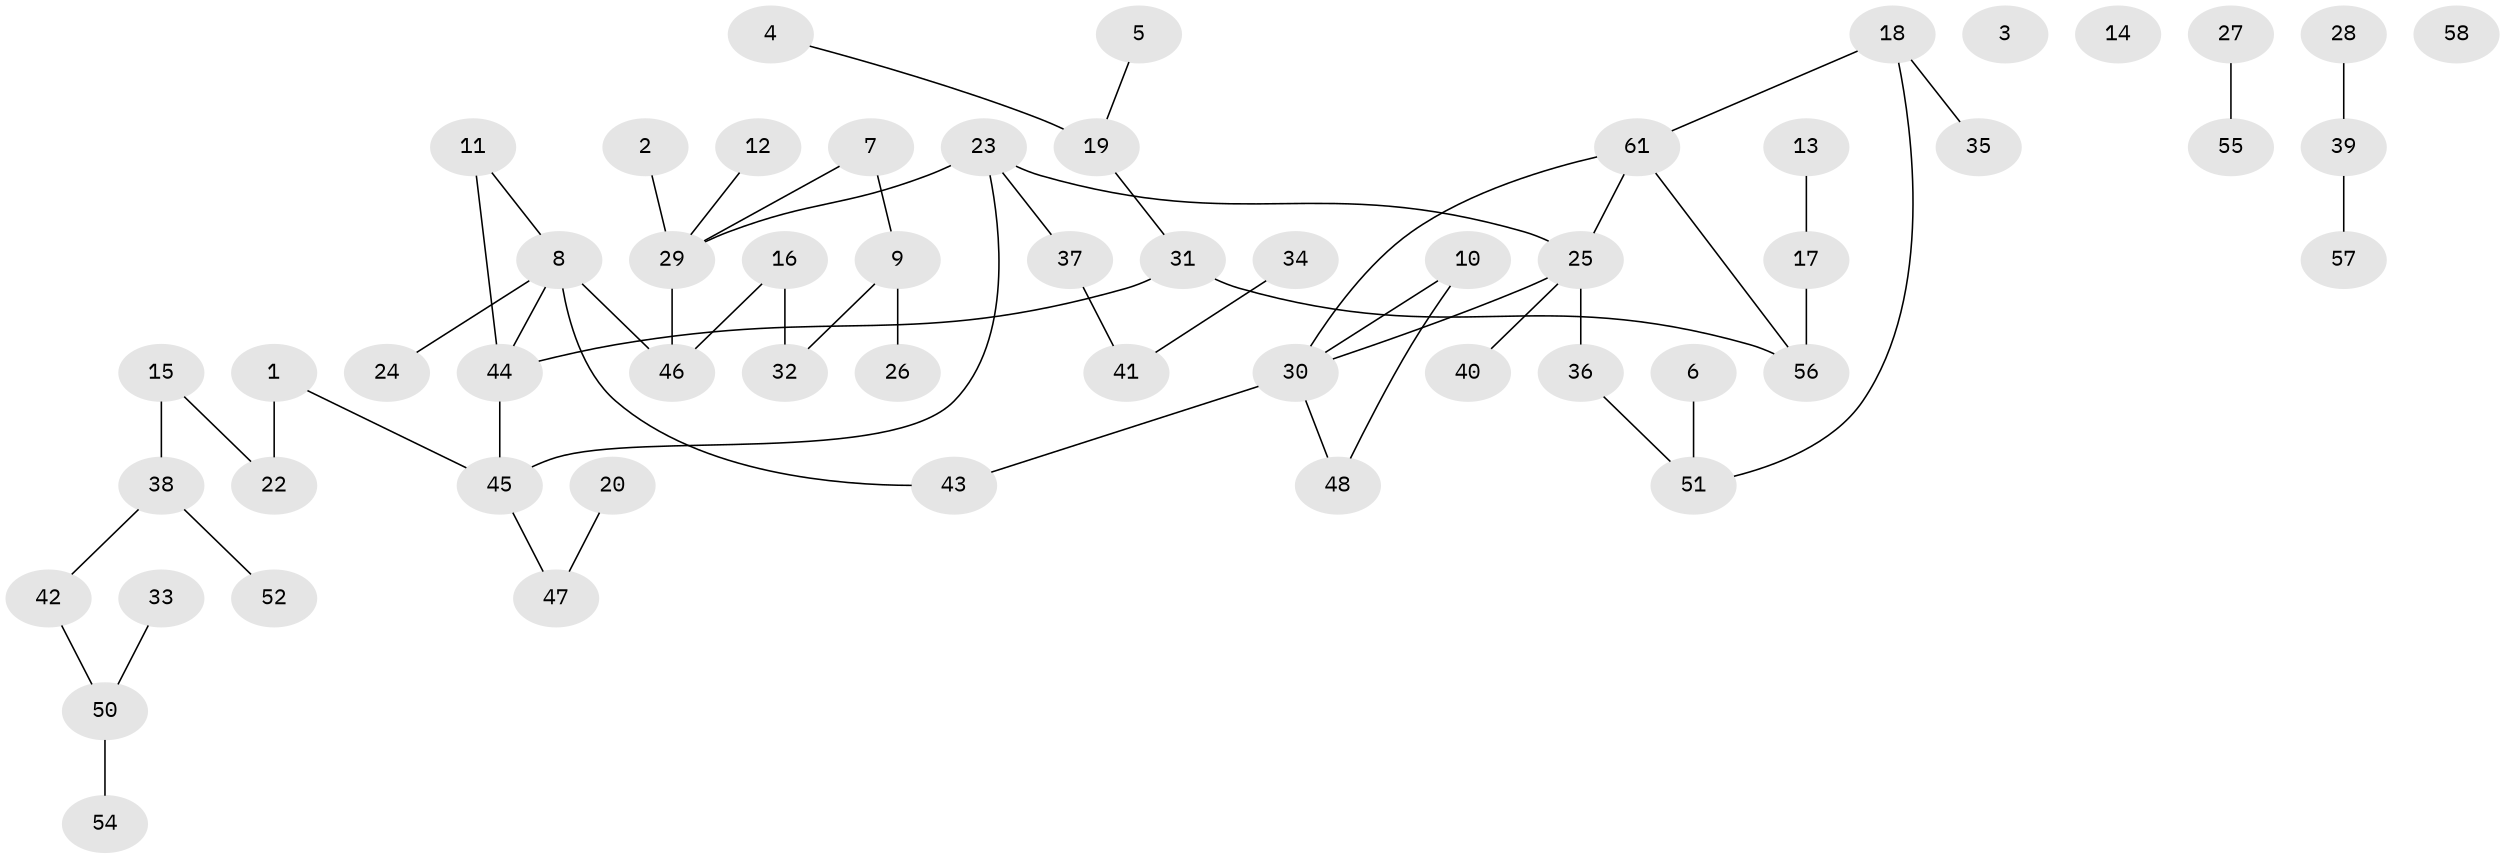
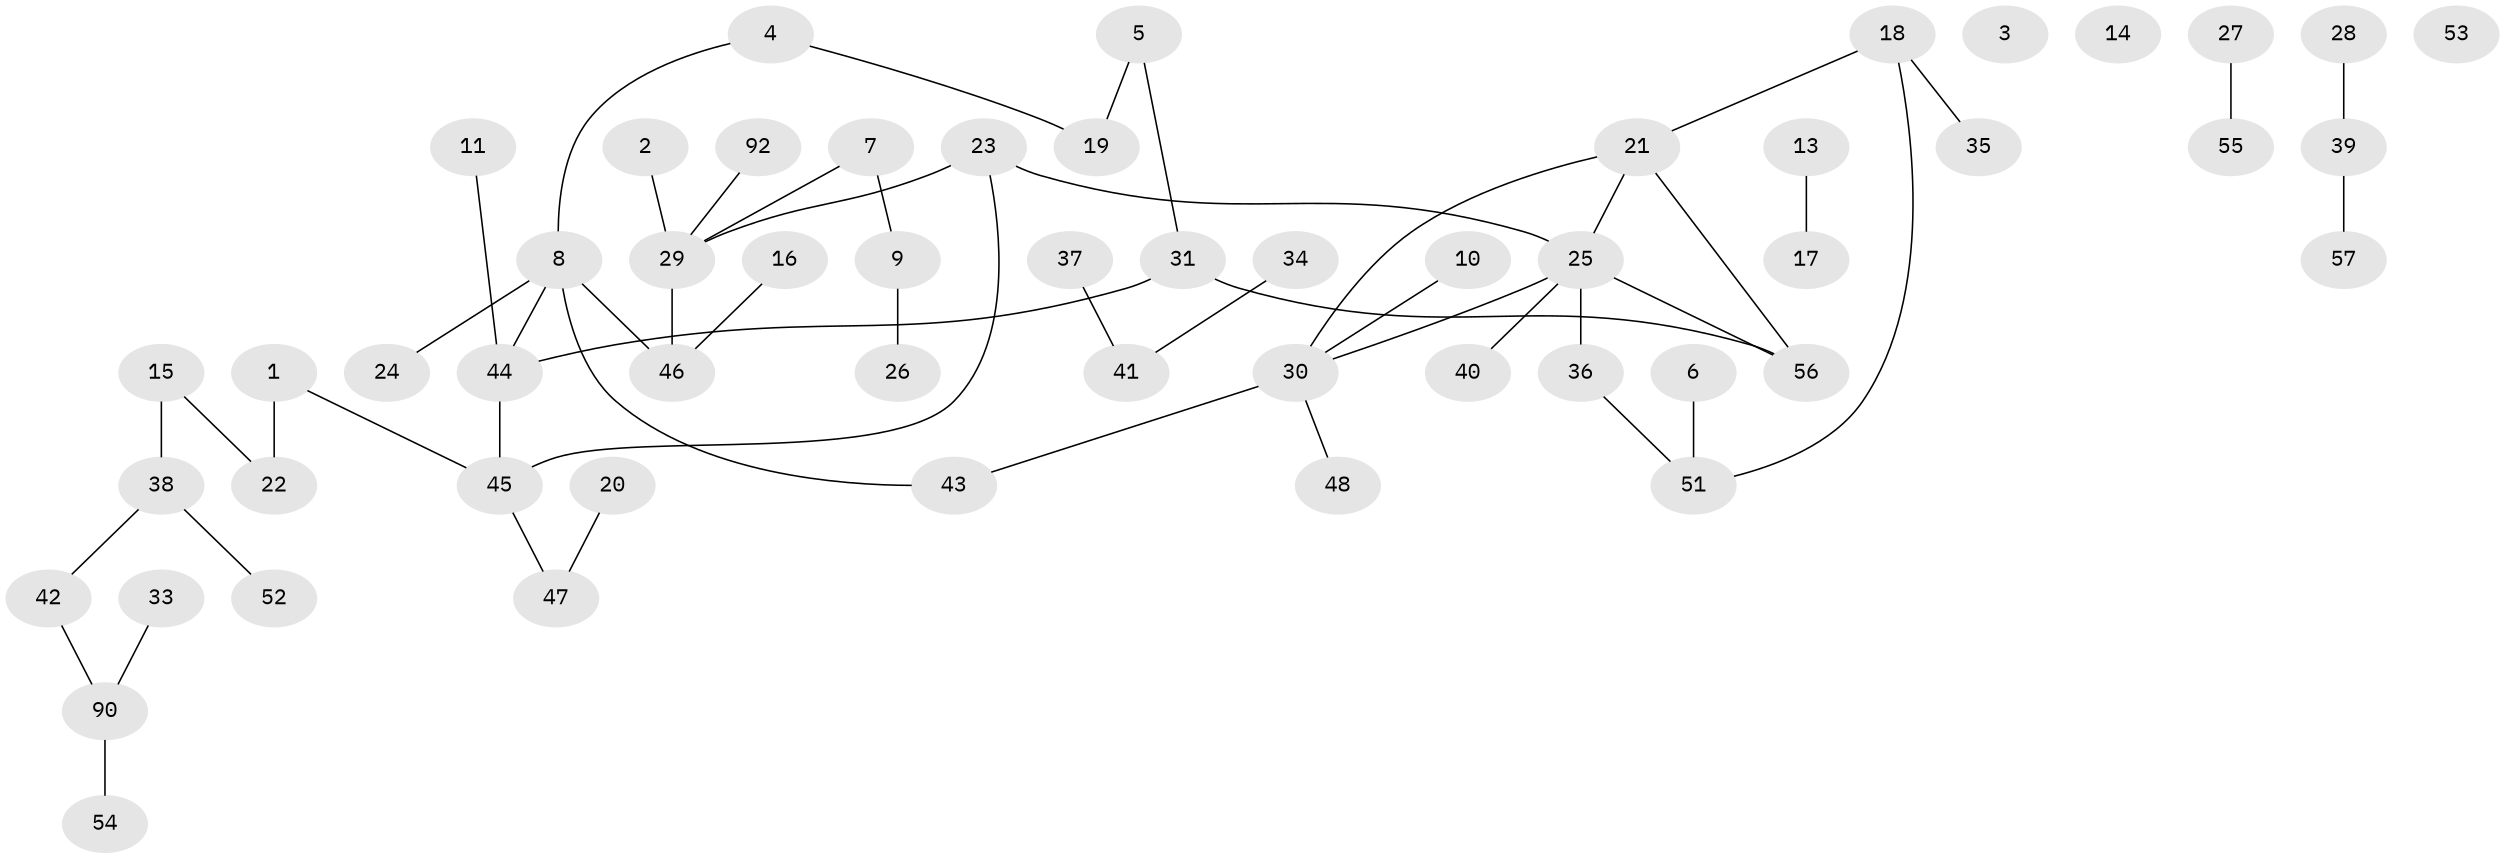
  graph {
    fontname="IBM Plex Mono"
    node [color=gray90 fontname="IBM Plex Mono" style=filled]
    edge [fontname="IBM Plex Mono"]
    1
    22
    45
    47
    2
    29
    46
    3
    4
    8
    19
    24
    43
    44
    31
    5
    6
    51
    7
    9
    26
-   32
    10
    48
    30
    11
-   12
+   12 [label=92]
    13
    17
    56
    14
    15
    38
    42
    52
    16
    18
-   21 [label=61]
+   21
    35
    25
    20
    36
    40
    23
    37
    41
    27
    55
    28
    39
    57
    33
-   50
+   50 [label=90]
    54
    34
-   53 [label=58]
+   53
    1 -- 22
    1 -- 45
    45 -- 47
    2 -- 29
    29 -- 46
-   11 -- 8
+   4 -- 8
    4 -- 19
    8 -- 46
    8 -- 24
    8 -- 43
    8 -- 44
-   19 -- 31
+   5 -- 31
    44 -- 45
    31 -- 44
    31 -- 56
    5 -- 19
    6 -- 51
    7 -- 29
    7 -- 9
    9 -- 26
-   9 -- 32
-   10 -- 48
    10 -- 30
    30 -- 43
    30 -- 48
    11 -- 44
    12 -- 29
    13 -- 17
-   17 -- 56
+   25 -- 56
    15 -- 22
    15 -- 38
    38 -- 42
    38 -- 52
    42 -- 50
    16 -- 46
-   16 -- 32
    18 -- 51
    18 -- 21
    18 -- 35
    21 -- 30
    21 -- 56
    21 -- 25
    25 -- 30
    25 -- 36
    25 -- 40
    20 -- 47
    36 -- 51
    23 -- 45
    23 -- 29
    23 -- 25
-   23 -- 37
    37 -- 41
    27 -- 55
    28 -- 39
    39 -- 57
    33 -- 50
    50 -- 54
    34 -- 41
  }
